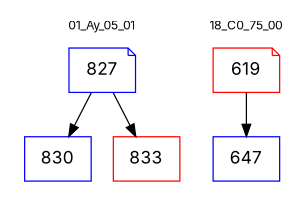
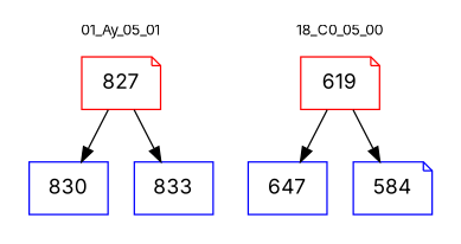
  digraph {
    fontname=Inter
    node [color=red fontname=Inter shape=note]
    edge [color=black fontname=Inter]
-   n1 [color=blue label=827]
+   n1 [label=827]
    n2 [color=blue label=830 shape=box]
-   n3 [label=833 shape=box]
+   n3 [color=blue label=833 shape=box]
    n4 [label=619]
    n5 [color=blue label=647 shape=box]
+   n6 [color=blue label=584]
    subgraph cluster_1 {
      color=white
      fontsize=10
      label="01_Ay_05_01"
      n1
      n2
      n3
    }
    subgraph cluster_2 {
      color=white
      fontsize=10
-     label="18_C0_75_00"
+     label="18_C0_05_00"
      n4
      n5
+     n6
    }
    n1 -> n2
    n1 -> n3
    n4 -> n5
+   n4 -> n6
  }
